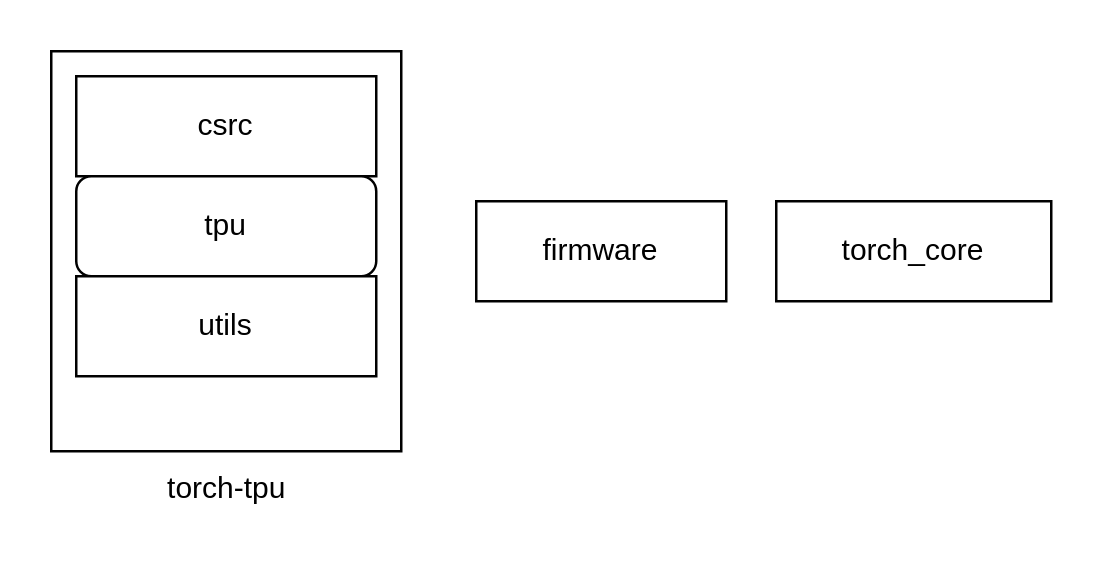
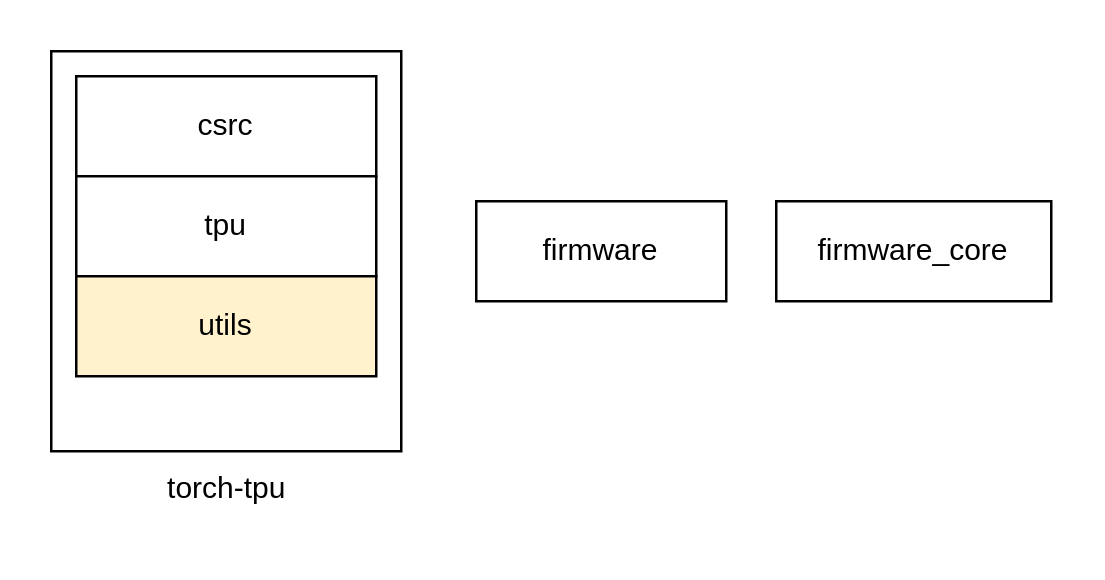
  <mxCell id="0" />
  <mxCell id="1" parent="0" />
  <mxCell id="2" value="csrc" style="whiteSpace=wrap;html=1;" vertex="1" parent="1"><mxGeometry x="20" y="20" width="140" height="160" as="geometry" /></mxCell>
  <mxCell id="3" value="csrc" style="whiteSpace=wrap;html=1;" vertex="1" parent="1"><mxGeometry x="30" y="30" width="120" height="40" as="geometry" /></mxCell>
  <mxCell id="4" value="firmware" style="whiteSpace=wrap;html=1;" vertex="1" parent="1"><mxGeometry x="190" y="80" width="100" height="40" as="geometry" /></mxCell>
- <mxCell id="5" value="torch_core" style="whiteSpace=wrap;html=1;" vertex="1" parent="1"><mxGeometry x="310" y="80" width="110" height="40" as="geometry" /></mxCell>
- <mxCell id="6" value="tpu" style="whiteSpace=wrap;html=1;rounded=1;" vertex="1" parent="1"><mxGeometry x="30" y="70" width="120" height="40" as="geometry" /></mxCell>
- <mxCell id="7" value="utils" style="whiteSpace=wrap;html=1;" vertex="1" parent="1"><mxGeometry x="30" y="110" width="120" height="40" as="geometry" /></mxCell>
+ <mxCell id="5" value="firmware_core" style="whiteSpace=wrap;html=1;" vertex="1" parent="1"><mxGeometry x="310" y="80" width="110" height="40" as="geometry" /></mxCell>
+ <mxCell id="6" value="tpu" style="whiteSpace=wrap;html=1;" vertex="1" parent="1"><mxGeometry x="30" y="70" width="120" height="40" as="geometry" /></mxCell>
+ <mxCell id="7" value="utils" style="whiteSpace=wrap;html=1;fillColor=#fff2cc;" vertex="1" parent="1"><mxGeometry x="30" y="110" width="120" height="40" as="geometry" /></mxCell>
  <mxCell id="8" value="torch-tpu" style="text;html=1;align=center;verticalAlign=middle;resizable=0;points=[];autosize=1;strokeColor=none;fillColor=none;" vertex="1" parent="1"><mxGeometry x="55" y="180" width="70" height="30" as="geometry" /></mxCell>
